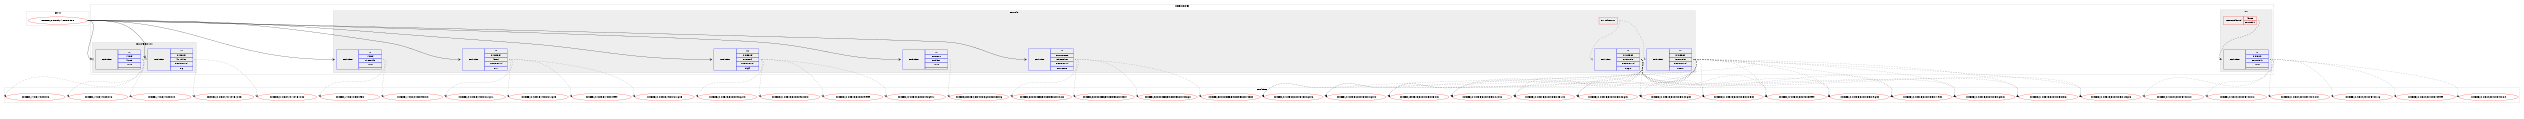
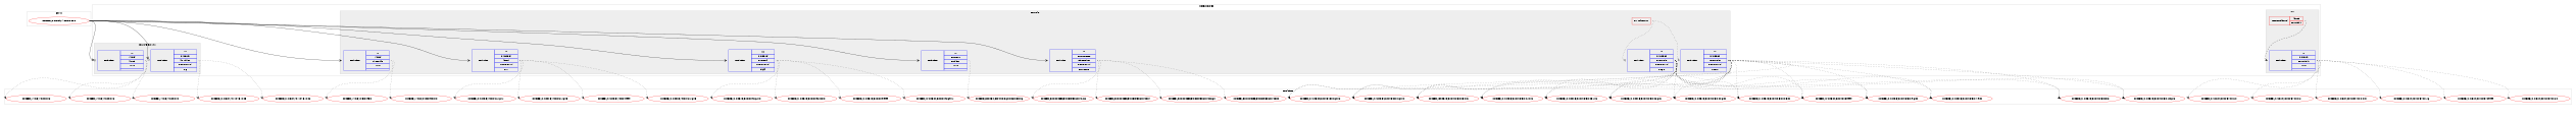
  digraph {
    compound=true
    concentrate=true
    fontname=Helvetica
    fontsize=10
    newrank=true
    rankdir=TB
    ranksep=1.5
    node [color=red fontname=Helvetica fontsize=10]
    edge [arrowhead=vee headport=w style=dotted tailport=e weight=100]
    n1 [label="portage://sys-auth/ykpers-1.18.0" width=4]
    n2 [color=blue label=<<TABLE BORDER="0" CELLBORDER="1" CELLSPACING="0" CELLPADDING="4" WIDTH="220"><TR><TD ROWSPAN="6" CELLPADDING="30">pack_dep</TD></TR><TR><TD WIDTH="110">no</TD></TR><TR><TD>sys-devel</TD></TR><TR><TD>automake</TD></TR><TR><TD>greaterequal</TD></TR><TR><TD>1.16.1</TD></TR></TABLE>> shape=none]
    n3 [color=blue label=<<TABLE BORDER="0" CELLBORDER="1" CELLSPACING="0" CELLPADDING="4" WIDTH="220"><TR><TD ROWSPAN="6" CELLPADDING="30">pack_dep</TD></TR><TR><TD WIDTH="110">no</TD></TR><TR><TD>sys-devel</TD></TR><TR><TD>automake</TD></TR><TR><TD>greaterequal</TD></TR><TR><TD>1.15.1</TD></TR></TABLE>> shape=none]
    n4 [label=<<TABLE BORDER="0" CELLBORDER="1" CELLSPACING="0" CELLPADDING="4"><TR><TD CELLPADDING="10">any_of_group</TD></TR></TABLE>> shape=none]
    n5 [color=blue label=<<TABLE BORDER="0" CELLBORDER="1" CELLSPACING="0" CELLPADDING="4" WIDTH="220"><TR><TD ROWSPAN="6" CELLPADDING="30">pack_dep</TD></TR><TR><TD WIDTH="110">no</TD></TR><TR><TD>app-portage</TD></TR><TR><TD>elt-patches</TD></TR><TR><TD>greaterequal</TD></TR><TR><TD>20170815</TD></TR></TABLE>> shape=none]
    n6 [color=blue label=<<TABLE BORDER="0" CELLBORDER="1" CELLSPACING="0" CELLPADDING="4" WIDTH="220"><TR><TD ROWSPAN="6" CELLPADDING="30">pack_dep</TD></TR><TR><TD WIDTH="110">no</TD></TR><TR><TD>app-text</TD></TR><TR><TD>asciidoc</TD></TR><TR><TD>none</TD></TR><TR><TD></TD></TR></TABLE>> shape=none]
    n7 [color=blue label=<<TABLE BORDER="0" CELLBORDER="1" CELLSPACING="0" CELLPADDING="4" WIDTH="220"><TR><TD ROWSPAN="6" CELLPADDING="30">pack_dep</TD></TR><TR><TD WIDTH="110">no</TD></TR><TR><TD>sys-devel</TD></TR><TR><TD>autoconf</TD></TR><TR><TD>greaterequal</TD></TR><TR><TD>2.69</TD></TR></TABLE>> shape=none]
    n8 [color=blue label=<<TABLE BORDER="0" CELLBORDER="1" CELLSPACING="0" CELLPADDING="4" WIDTH="220"><TR><TD ROWSPAN="6" CELLPADDING="30">pack_dep</TD></TR><TR><TD WIDTH="110">no</TD></TR><TR><TD>sys-devel</TD></TR><TR><TD>libtool</TD></TR><TR><TD>greaterequal</TD></TR><TR><TD>2.4</TD></TR></TABLE>> shape=none]
    n9 [color=blue label=<<TABLE BORDER="0" CELLBORDER="1" CELLSPACING="0" CELLPADDING="4" WIDTH="220"><TR><TD ROWSPAN="6" CELLPADDING="30">pack_dep</TD></TR><TR><TD WIDTH="110">no</TD></TR><TR><TD>virtual</TD></TR><TR><TD>pkgconfig</TD></TR><TR><TD>none</TD></TR><TR><TD></TD></TR></TABLE>> shape=none]
    n10 [color=blue label=<<TABLE BORDER="0" CELLBORDER="1" CELLSPACING="0" CELLPADDING="4" WIDTH="220"><TR><TD ROWSPAN="6" CELLPADDING="30">pack_dep</TD></TR><TR><TD WIDTH="110">no</TD></TR><TR><TD>sys-auth</TD></TR><TR><TD>libyubikey</TD></TR><TR><TD>greaterequal</TD></TR><TR><TD>1.6</TD></TR></TABLE>> shape=none]
    n11 [color=blue label=<<TABLE BORDER="0" CELLBORDER="1" CELLSPACING="0" CELLPADDING="4" WIDTH="220"><TR><TD ROWSPAN="6" CELLPADDING="30">pack_dep</TD></TR><TR><TD WIDTH="110">no</TD></TR><TR><TD>virtual</TD></TR><TR><TD>libusb</TD></TR><TR><TD>none</TD></TR><TR><TD></TD></TR></TABLE>> shape=none]
    n12 [color=blue label=<<TABLE BORDER="0" CELLBORDER="1" CELLSPACING="0" CELLPADDING="4" WIDTH="220"><TR><TD ROWSPAN="6" CELLPADDING="30">pack_dep</TD></TR><TR><TD WIDTH="110">no</TD></TR><TR><TD>sys-auth</TD></TR><TR><TD>consolekit</TD></TR><TR><TD>none</TD></TR><TR><TD></TD></TR></TABLE>> shape=none]
    n13 [label=<<TABLE BORDER="0" CELLBORDER="1" CELLSPACING="0" CELLPADDING="4"><TR><TD ROWSPAN="3" CELLPADDING="10">use_conditional</TD></TR><TR><TD>libusb</TD></TR><TR><TD>consolekit</TD></TR></TABLE>> shape=none]
    n14 [label="portage://sys-devel/automake-1.10.3-r3" width=4]
    n15 [label="portage://sys-devel/automake-1.11.6-r3" width=4]
    n16 [label="portage://sys-devel/automake-1.12.6-r2" width=4]
    n17 [label="portage://sys-devel/automake-1.13.4-r2" width=4]
    n18 [label="portage://sys-devel/automake-1.14.1-r2" width=4]
    n19 [label="portage://elt-devel/automake-1.15.1-r2" width=4]
    n20 [label="portage://sys-devel/automake-1.16.1-r1" width=4]
    n21 [label="portage://sys-devel/automake-1.16.1-r2" width=4]
    n22 [label="portage://sys-devel/automake-1.4_p6-r2" width=4]
    n23 [label="portage://sys-devel/automake-1.5-r2" width=4]
-   n24 [label="portage://sys-devel/automake-1.6.3-r2" width=4]
    n25 [label="portage://sys-devel/automake-1.7.9-r3" width=4]
    n26 [label="portage://sys-devel/automake-1.9.6-r5" width=4]
    n27 [label="portage://sys-devel/automake-9999" width=4]
    n28 [label="portage://app-portage/elt-patches-20170317" width=4]
    n29 [label="portage://app-portage/elt-patches-20170422" width=4]
    n30 [label="portage://app-portage/elt-patches-20170815" width=4]
    n31 [label="portage://app-portage/elt-patches-20170826.1" width=4]
    n32 [label="portage://app-text/asciidoc-8.6.10_p20181016" width=4]
    n33 [label="portage://sys-devel/autoconf-2.13-r1" width=4]
    n34 [label="portage://sys-devel/autoconf-2.64-r1" width=4]
    n35 [label="portage://sys-devel/autoconf-2.69-r4" width=4]
    n36 [label="portage://sys-devel/autoconf-9999" width=4]
    n37 [label="portage://sys-devel/libtool-2.4.6-r3" width=4]
    n38 [label="portage://sys-devel/libtool-2.4.6-r4" width=4]
    n39 [label="portage://sys-devel/libtool-2.4.6-r5" width=4]
    n40 [label="portage://sys-devel/libtool-9999" width=4]
    n41 [label="portage://virtual/pkgconfig-0-r1" width=4]
    n42 [label="portage://virtual/pkgconfig-1" width=4]
    n43 [label="portage://sys-auth/libyubikey-1.12" width=4]
-   n44 [label="patches://sys-auth/libyubikey-1.13" width=4]
+   n44 [label="portage://sys-auth/libyubikey-1.13" width=4]
    n45 [label="portage://virtual/libusb-0-r2" width=4]
    n46 [label="portage://virtual/libusb-1-r1" width=4]
    n47 [label="portage://virtual/libusb-1-r2" width=4]
    n48 [label="portage://sys-auth/consolekit-0.4.6" width=4]
    n49 [label="portage://sys-auth/consolekit-1.1.0-r1" width=4]
    n50 [label="portage://sys-auth/consolekit-1.1.2" width=4]
    n51 [label="portage://sys-auth/consolekit-1.2.0" width=4]
    n52 [label="portage://sys-auth/consolekit-1.2.1" width=4]
    n53 [label="portage://sys-auth/consolekit-9999" width=4]
    subgraph cluster_1 {
      color=gray
      label=<<i>ebuild</i>>
      rank=same
      n1
    }
    subgraph cluster_2 {
      color=gray
      label=<<i>dependencies</i>>
      subgraph cluster_3 {
        color=gray
        fillcolor="#eeeeee"
        label=<<i>compile</i>>
        style=filled
        subgraph sub_4 {
          color=gray
          fillcolor="#eeeeee"
          label=<<i>compile</i>>
          style=filled
          n4
          subgraph sub_5 {
            color=gray
            fillcolor="#eeeeee"
            label=<<i>compile</i>>
            style=filled
            n2
          }
          subgraph sub_6 {
            color=gray
            fillcolor="#eeeeee"
            label=<<i>compile</i>>
            style=filled
            n3
          }
        }
        subgraph sub_7 {
          color=gray
          fillcolor="#eeeeee"
          label=<<i>compile</i>>
          style=filled
          n5
        }
        subgraph sub_8 {
          color=gray
          fillcolor="#eeeeee"
          label=<<i>compile</i>>
          style=filled
          n6
        }
        subgraph sub_9 {
          color=gray
          fillcolor="#eeeeee"
          label=<<i>compile</i>>
          style=filled
          n7
        }
        subgraph sub_10 {
          color=gray
          fillcolor="#eeeeee"
          label=<<i>compile</i>>
          style=filled
          n8
        }
        subgraph sub_11 {
          color=gray
          fillcolor="#eeeeee"
          label=<<i>compile</i>>
          style=filled
          n9
        }
      }
      subgraph cluster_12 {
        color=gray
        fillcolor="#eeeeee"
        label=<<i>compile and run</i>>
        style=filled
        subgraph sub_13 {
          color=gray
          fillcolor="#eeeeee"
          label=<<i>compile and run</i>>
          style=filled
          n10
        }
        subgraph sub_14 {
          color=gray
          fillcolor="#eeeeee"
          label=<<i>compile and run</i>>
          style=filled
          n11
        }
      }
      subgraph cluster_15 {
        color=gray
        fillcolor="#eeeeee"
        label=<<i>run</i>>
        style=filled
        subgraph sub_16 {
          color=gray
          fillcolor="#eeeeee"
          label=<<i>run</i>>
          style=filled
          n13
          subgraph sub_17 {
            color=gray
            fillcolor="#eeeeee"
            label=<<i>run</i>>
            style=filled
            n12
          }
        }
      }
    }
    subgraph cluster_18 {
      color=gray
      label=<<i>candidates</i>>
      rank=same
      subgraph sub_19 {
        color=black
        label=<<i>candidates</i>>
        nodesep=1
        rank=same
        n14
        n15
        n16
        n17
        n18
        n19
        n20
        n21
        n22
        n23
-       n24
        n25
        n26
        n27
      }
      subgraph sub_20 {
        color=black
        label=<<i>candidates</i>>
        nodesep=1
        rank=same
        n14
        n15
        n16
        n17
        n18
        n19
        n20
        n21
        n22
        n23
-       n24
        n25
        n26
        n27
      }
      subgraph sub_21 {
        color=black
        label=<<i>candidates</i>>
        nodesep=1
        rank=same
        n28
        n29
        n30
        n31
      }
      subgraph sub_22 {
        color=black
        label=<<i>candidates</i>>
        nodesep=1
        rank=same
        n32
      }
      subgraph sub_23 {
        color=black
        label=<<i>candidates</i>>
        nodesep=1
        rank=same
        n33
        n34
        n35
        n36
      }
      subgraph sub_24 {
        color=black
        label=<<i>candidates</i>>
        nodesep=1
        rank=same
        n37
        n38
        n39
        n40
      }
      subgraph sub_25 {
        color=black
        label=<<i>candidates</i>>
        nodesep=1
        rank=same
        n41
        n42
      }
      subgraph sub_26 {
        color=black
        label=<<i>candidates</i>>
        nodesep=1
        rank=same
        n43
        n44
      }
      subgraph sub_27 {
        color=black
        label=<<i>candidates</i>>
        nodesep=1
        rank=same
        n45
        n46
        n47
      }
      subgraph sub_28 {
        color=black
        label=<<i>candidates</i>>
        nodesep=1
        rank=same
        n48
        n49
        n50
        n51
        n52
        n53
      }
    }
    n1 -> n5 [style=solid weight=20]
    n1 -> n6 [style=solid weight=20]
    n1 -> n7 [style=solid weight=20]
    n1 -> n8 [style=solid weight=20]
    n1 -> n9 [style=solid weight=20]
    n1 -> n10 [arrowhead=odotvee style=solid weight=20]
    n1 -> n11 [arrowhead=odotvee style=solid weight=20]
    n2 -> n14
    n2 -> n15
    n2 -> n16
    n2 -> n17
    n2 -> n18
    n2 -> n19
    n2 -> n20
    n2 -> n21
    n2 -> n22
    n2 -> n23
-   n2 -> n24
    n2 -> n25
    n2 -> n26
    n2 -> n27
    n3 -> n14
    n3 -> n15
    n3 -> n16
    n3 -> n17
    n3 -> n18
    n3 -> n19
    n3 -> n20
    n3 -> n21
    n3 -> n22
    n3 -> n23
-   n3 -> n24
    n3 -> n25
    n3 -> n26
    n3 -> n27
    n4 -> n2 [arrowhead=oinv weight=20]
    n4 -> n3 [arrowhead=oinv weight=20]
    n5 -> n28
    n5 -> n29
    n5 -> n30
    n5 -> n31
    n6 -> n32
    n7 -> n33
    n7 -> n34
    n7 -> n35
    n7 -> n36
    n8 -> n37
    n8 -> n38
    n8 -> n39
    n8 -> n40
    n9 -> n41
    n9 -> n42
    n10 -> n43
    n10 -> n44
    n11 -> n45
    n11 -> n46
    n11 -> n47
    n12 -> n48
    n12 -> n49
    n12 -> n50
    n12 -> n51
    n12 -> n52
    n12 -> n53
    n13 -> n12 [style=dashed weight=20]
  }
